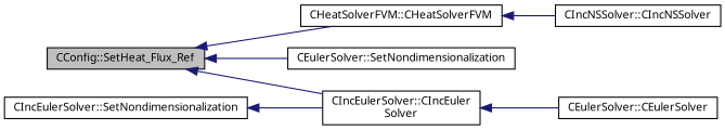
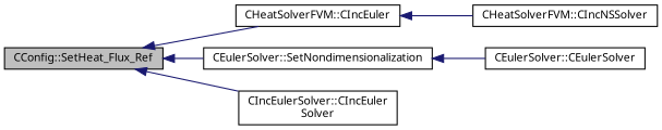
  digraph {
    fontname="Noto Sans"
    rankdir=LR
    node [color=black fillcolor=white fontname="Noto Sans" fontsize=10 shape=record style=filled]
    edge [color=midnightblue dir=back fontname="Noto Sans" fontsize=10 labelfontname=Helvetica labelfontsize=10 style=solid]
    n1 [fillcolor=grey75 fontcolor=black height=0.2 label="CConfig::SetHeat_Flux_Ref" width=0.4]
-   n2 [height=0.2 label="CHeatSolverFVM::CHeatSolverFVM" width=0.4]
+   n2 [height=0.2 label="CHeatSolverFVM::CIncEuler" width=0.4]
    n3 [height=0.2 label="CEulerSolver::SetNondimensionalization" width=0.4]
    n4 [height=0.2 label="CIncEulerSolver::CIncEuler\lSolver" width=0.4]
-   n5 [height=0.2 label="CIncNSSolver::CIncNSSolver" width=0.4]
+   n5 [height=0.2 label="CHeatSolverFVM::CIncNSSolver" width=0.4]
    n6 [height=0.2 label="CEulerSolver::CEulerSolver" width=0.4]
-   n7 [height=0.2 label="CIncEulerSolver::SetNondimensionalization" width=0.4]
    n1 -> n2
    n1 -> n3
    n1 -> n4
    n2 -> n5
-   n4 -> n6
-   n7 -> n4
+   n3 -> n6
  }
